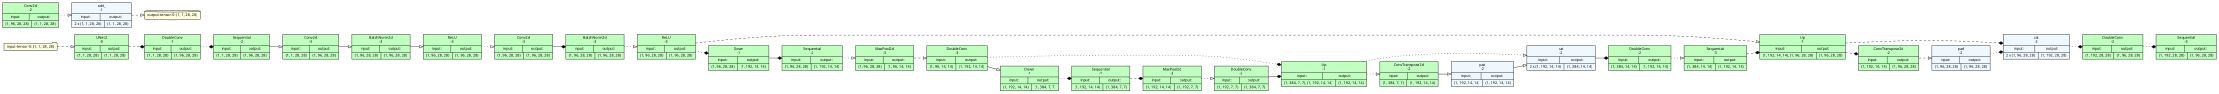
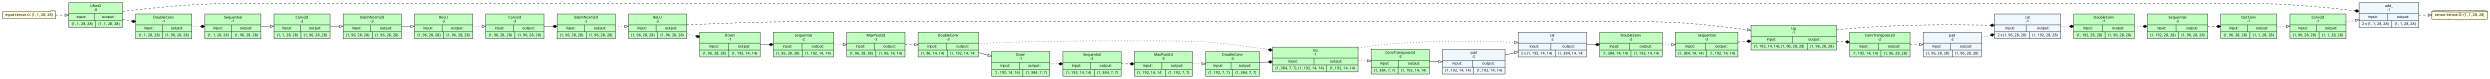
  strict digraph {
    ordering=in
    rankdir=LR
    node [align=left fillcolor=darkseagreen1 fontname="Linux libertine" fontsize=10 ranksep=0.1 shape=record style=filled]
    edge [arrowhead=onormal fontsize=10 style=dotted]
    n1 [fillcolor=lightyellow height=0.2 label="input-tensor-0: (1, 1, 28, 28)" shape=folder]
    n2 [height=0.2 label="UNet2\n-0|{input:|output:}|{(1, 1, 28, 28)|(1, 1, 28, 28)}"]
    n3 [height=0.2 label="DoubleConv\n-1|{input:|output:}|{(1, 1, 28, 28)|(1, 96, 28, 28)}"]
    n4 [fillcolor=aliceblue height=0.2 label="add_\n-1|{input:|output:}|{2 x (1, 1, 28, 28)|(1, 1, 28, 28)}"]
    n5 [height=0.2 label="Sequential\n-2|{input:|output:}|{(1, 1, 28, 28)|(1, 96, 28, 28)}"]
-   n6 [fillcolor=lightyellow height=0.2 label="output-tensor-0: (1, 1, 28, 28)" shape=cylinder]
+   n6 [fillcolor=lightyellow height=0.2 label="tensor-tensor-0: (1, 1, 28, 28)" shape=cylinder]
    n7 [height=0.2 label="Conv2d\n-3|{input:|output:}|{(1, 1, 28, 28)|(1, 96, 28, 28)}"]
    n8 [height=0.2 label="BatchNorm2d\n-3|{input:|output:}|{(1, 96, 28, 28)|(1, 96, 28, 28)}"]
    n9 [height=0.2 label="ReLU\n-3|{input:|output:}|{(1, 96, 28, 28)|(1, 96, 28, 28)}"]
    n10 [height=0.2 label="Conv2d\n-3|{input:|output:}|{(1, 96, 28, 28)|(1, 96, 28, 28)}"]
    n11 [height=0.2 label="BatchNorm2d\n-3|{input:|output:}|{(1, 96, 28, 28)|(1, 96, 28, 28)}"]
    n12 [height=0.2 label="ReLU\n-3|{input:|output:}|{(1, 96, 28, 28)|(1, 96, 28, 28)}"]
    n13 [height=0.2 label="Down\n-1|{input:|output:}|{(1, 96, 28, 28)|(1, 192, 14, 14)}"]
    n14 [height=0.2 label="Up\n-1|{input:|output:}|{(1, 192, 14, 14), (1, 96, 28, 28)|(1, 96, 28, 28)}"]
    n15 [height=0.2 label="Sequential\n-2|{input:|output:}|{(1, 96, 28, 28)|(1, 192, 14, 14)}"]
    n16 [height=0.2 label="ConvTranspose2d\n-2|{input:|output:}|{(1, 192, 14, 14)|(1, 96, 28, 28)}"]
    n17 [fillcolor=aliceblue height=0.2 label="cat\n-2|{input:|output:}|{2 x (1, 96, 28, 28)|(1, 192, 28, 28)}"]
    n18 [height=0.2 label="MaxPool2d\n-3|{input:|output:}|{(1, 96, 28, 28)|(1, 96, 14, 14)}"]
    n19 [height=0.2 label="DoubleConv\n-3|{input:|output:}|{(1, 96, 14, 14)|(1, 192, 14, 14)}"]
    n20 [height=0.2 label="Down\n-1|{input:|output:}|{(1, 192, 14, 14)|(1, 384, 7, 7)}"]
    n21 [height=0.2 label="Up\n-1|{input:|output:}|{(1, 384, 7, 7), (1, 192, 14, 14)|(1, 192, 14, 14)}"]
    n22 [height=0.2 label="Sequential\n-2|{input:|output:}|{(1, 192, 14, 14)|(1, 384, 7, 7)}"]
    n23 [height=0.2 label="ConvTranspose2d\n-2|{input:|output:}|{(1, 384, 7, 7)|(1, 192, 14, 14)}"]
    n24 [fillcolor=aliceblue height=0.2 label="cat\n-2|{input:|output:}|{2 x (1, 192, 14, 14)|(1, 384, 14, 14)}"]
    n25 [height=0.2 label="MaxPool2d\n-3|{input:|output:}|{(1, 192, 14, 14)|(1, 192, 7, 7)}"]
    n26 [height=0.2 label="DoubleConv\n-3|{input:|output:}|{(1, 192, 7, 7)|(1, 384, 7, 7)}"]
    n27 [fillcolor=aliceblue height=0.2 label="pad\n-2|{input:|output:}|{(1, 192, 14, 14)|(1, 192, 14, 14)}"]
    n28 [height=0.2 label="DoubleConv\n-2|{input:|output:}|{(1, 384, 14, 14)|(1, 192, 14, 14)}"]
    n29 [height=0.2 label="Sequential\n-3|{input:|output:}|{(1, 384, 14, 14)|(1, 192, 14, 14)}"]
    n30 [fillcolor=aliceblue height=0.2 label="pad\n-2|{input:|output:}|{(1, 96, 28, 28)|(1, 96, 28, 28)}"]
    n31 [height=0.2 label="DoubleConv\n-2|{input:|output:}|{(1, 192, 28, 28)|(1, 96, 28, 28)}"]
    n32 [height=0.2 label="Sequential\n-3|{input:|output:}|{(1, 192, 28, 28)|(1, 96, 28, 28)}"]
+   n33 [height=0.2 label="OutConv\n-1|{input:|output:}|{(1, 96, 28, 28)|(1, 1, 28, 28)}"]
    n34 [height=0.2 label="Conv2d\n-2|{input:|output:}|{(1, 96, 28, 28)|(1, 1, 28, 28)}"]
    n1 -> n2 [style=dashed]
    n2 -> n3 [arrowhead=diamond style=dashed]
+   n2 -> n4 [arrowhead=diamond style=dashed]
    n3 -> n5 [arrowhead=diamond]
    n4 -> n6 [style=dashed]
    n5 -> n7 [style=solid]
    n7 -> n8 [style=solid]
    n8 -> n9 [style=solid]
    n9 -> n10
    n10 -> n11 [arrowhead=diamond style=solid]
    n11 -> n12
    n12 -> n13 [arrowhead=diamond]
    n12 -> n14 [style=dashed]
    n13 -> n15 [arrowhead=diamond style=solid]
    n14 -> n16 [arrowhead=diamond style=dashed]
    n14 -> n17 [arrowhead=diamond style=dashed]
    n15 -> n18
    n16 -> n30 [style=dashed]
    n17 -> n31 [arrowhead=diamond]
    n18 -> n19 [style=dashed]
    n19 -> n20 [style=solid]
    n19 -> n21 [arrowhead=diamond]
    n20 -> n22 [arrowhead=diamond]
    n21 -> n23
    n21 -> n24
    n22 -> n25 [arrowhead=diamond style=dashed]
    n23 -> n27 [style=solid]
    n24 -> n28 [arrowhead=diamond style=solid]
    n25 -> n26
    n26 -> n21 [arrowhead=diamond style=solid]
    n27 -> n24 [style=solid]
    n28 -> n29
    n29 -> n14 [arrowhead=diamond style=dashed]
    n30 -> n17 [arrowhead=diamond]
    n31 -> n32 [arrowhead=diamond]
+   n32 -> n33 [arrowhead=diamond style=dashed]
+   n33 -> n34
    n34 -> n4
  }
